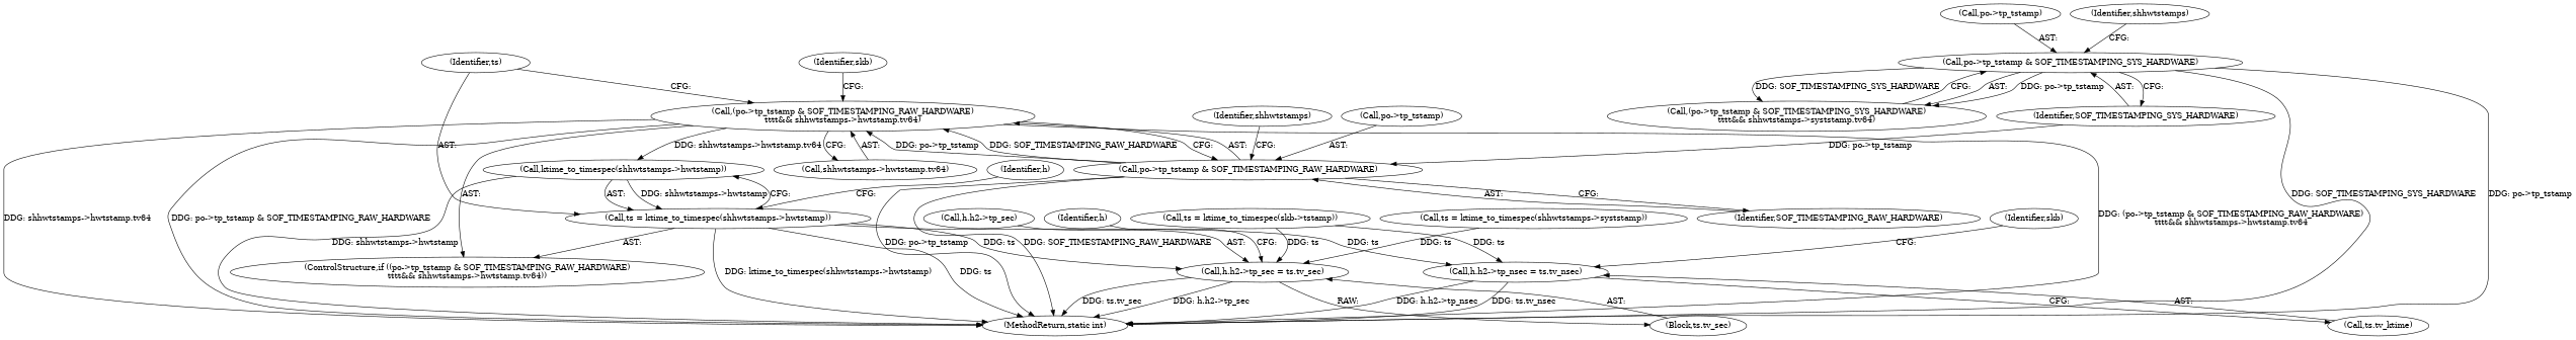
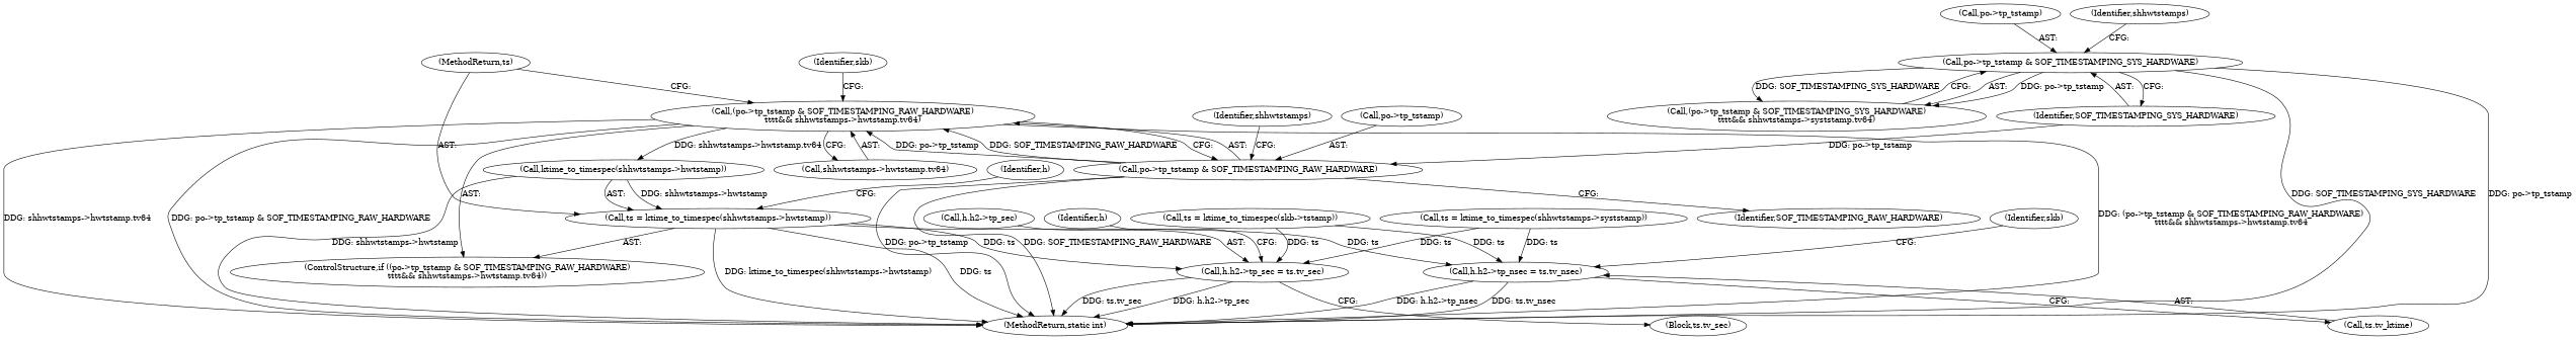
  digraph {
    n1 [label="(Call,(po->tp_tstamp & SOF_TIMESTAMPING_RAW_HARDWARE)\n\t\t\t\t&& shhwtstamps->hwtstamp.tv64)"]
    n2 [label="(Call,po->tp_tstamp & SOF_TIMESTAMPING_RAW_HARDWARE)"]
    n3 [label="(Call,ktime_to_timespec(shhwtstamps->hwtstamp))"]
    n4 [label="(Call,shhwtstamps->hwtstamp.tv64)"]
    n5 [label="(ControlStructure,if ((po->tp_tstamp & SOF_TIMESTAMPING_RAW_HARDWARE)\n\t\t\t\t&& shhwtstamps->hwtstamp.tv64))"]
    n6 [label="(MethodReturn,static int)"]
    n7 [label="(Identifier,SOF_TIMESTAMPING_RAW_HARDWARE)"]
    n8 [label="(Call,ts = ktime_to_timespec(shhwtstamps->hwtstamp))"]
    n9 [label="(Call,po->tp_tstamp & SOF_TIMESTAMPING_SYS_HARDWARE)"]
    n10 [label="(Identifier,SOF_TIMESTAMPING_SYS_HARDWARE)"]
    n11 [label="(Call,(po->tp_tstamp & SOF_TIMESTAMPING_SYS_HARDWARE)\n\t\t\t\t&& shhwtstamps->syststamp.tv64)"]
    n12 [label="(Call,h.h2->tp_sec = ts.tv_sec)"]
    n13 [label="(Call,h.h2->tp_nsec = ts.tv_nsec)"]
    n14 [label="(Block,ts.tv_sec)"]
    n15 [label="(Call,ts.tv_ktime)"]
    n16 [label="(Identifier,skb)"]
    n17 [label="(Call,ts = ktime_to_timespec(skb->tstamp))"]
    n18 [label="(Identifier,shhwtstamps)"]
    n19 [label="(Call,po->tp_tstamp)"]
    n20 [label="(Call,h.h2->tp_sec)"]
    n21 [label="(Identifier,shhwtstamps)"]
    n22 [label="(Call,ts = ktime_to_timespec(shhwtstamps->syststamp))"]
    n23 [label="(Call,po->tp_tstamp)"]
    n24 [label="(Identifier,h)"]
    n25 [label="(Identifier,skb)"]
    n26 [label="(Identifier,h)"]
-   n27 [label="(Identifier,ts)"]
+   n27 [label="(MethodReturn,ts)"]
    n1 -> n2 [label="CFG: "]
    n1 -> n3 [label="DDG: shhwtstamps->hwtstamp.tv64"]
    n1 -> n4 [label="CFG: "]
    n1 -> n5 [label="AST: "]
    n1 -> n6 [label="DDG: po->tp_tstamp & SOF_TIMESTAMPING_RAW_HARDWARE"]
    n1 -> n6 [label="DDG: shhwtstamps->hwtstamp.tv64"]
    n1 -> n6 [label="DDG: (po->tp_tstamp & SOF_TIMESTAMPING_RAW_HARDWARE)\n\t\t\t\t&& shhwtstamps->hwtstamp.tv64"]
    n2 -> n1 [label="AST: "]
    n2 -> n1 [label="DDG: po->tp_tstamp"]
    n2 -> n1 [label="DDG: SOF_TIMESTAMPING_RAW_HARDWARE"]
    n2 -> n6 [label="DDG: po->tp_tstamp"]
    n2 -> n6 [label="DDG: SOF_TIMESTAMPING_RAW_HARDWARE"]
    n2 -> n7 [label="CFG: "]
    n3 -> n6 [label="DDG: shhwtstamps->hwtstamp"]
    n3 -> n8 [label="AST: "]
    n3 -> n8 [label="DDG: shhwtstamps->hwtstamp"]
    n4 -> n1 [label="AST: "]
-   n7 -> n2 [label="AST: "]
-   n8 -> n3 [label="CFG: "]
    n8 -> n5 [label="AST: "]
    n8 -> n6 [label="DDG: ts"]
    n8 -> n6 [label="DDG: ktime_to_timespec(shhwtstamps->hwtstamp)"]
    n8 -> n12 [label="DDG: ts"]
    n8 -> n13 [label="DDG: ts"]
    n9 -> n6 [label="DDG: po->tp_tstamp"]
    n9 -> n6 [label="DDG: SOF_TIMESTAMPING_SYS_HARDWARE"]
    n9 -> n10 [label="CFG: "]
    n9 -> n11 [label="AST: "]
    n9 -> n11 [label="DDG: po->tp_tstamp"]
    n9 -> n11 [label="DDG: SOF_TIMESTAMPING_SYS_HARDWARE"]
    n10 -> n2 [label="DDG: po->tp_tstamp"]
    n10 -> n9 [label="AST: "]
    n11 -> n9 [label="CFG: "]
    n12 -> n6 [label="DDG: h.h2->tp_sec"]
    n12 -> n6 [label="DDG: ts.tv_sec"]
-   n12 -> n14 [label="RAW: "]
+   n12 -> n14 [label="CFG: "]
    n13 -> n6 [label="DDG: h.h2->tp_nsec"]
    n13 -> n6 [label="DDG: ts.tv_nsec"]
    n13 -> n15 [label="CFG: "]
-   n14 -> n12 [label="AST: "]
    n15 -> n13 [label="AST: "]
    n16 -> n13 [label="CFG: "]
    n17 -> n12 [label="DDG: ts"]
    n17 -> n13 [label="DDG: ts"]
    n18 -> n2 [label="CFG: "]
    n19 -> n9 [label="AST: "]
    n20 -> n12 [label="AST: "]
    n21 -> n9 [label="CFG: "]
    n22 -> n12 [label="DDG: ts"]
+   n22 -> n13 [label="DDG: ts"]
    n23 -> n2 [label="AST: "]
    n24 -> n8 [label="CFG: "]
    n25 -> n1 [label="CFG: "]
    n26 -> n12 [label="CFG: "]
    n27 -> n1 [label="CFG: "]
    n27 -> n8 [label="AST: "]
  }
